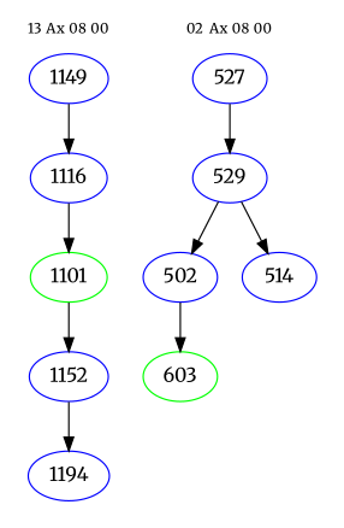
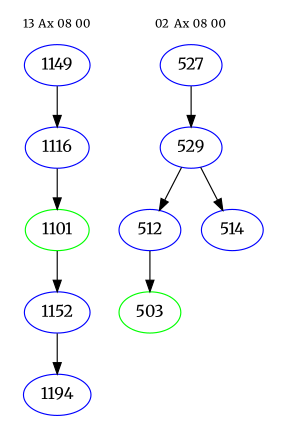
  digraph {
    fontname=Merriweather
    node [color=blue fontname=Merriweather]
    edge [color=black fontname=Merriweather]
    n1 [label=1149]
    n2 [label=1116]
    n3 [label=1152]
    n4 [color=green label=1101]
    n5 [label=1194]
    n6 [label=527]
-   n7 [label=502]
+   n7 [label=512]
    n8 [label=529]
-   n9 [color=green label=603]
+   n9 [color=green label=503]
    n10 [label=514]
    subgraph cluster_1 {
      color=white
      fontsize=10
      label="13_Ax_08_00"
      n1
      n2
      n3
      n4
      n5
    }
    subgraph cluster_2 {
      color=white
      fontsize=10
      label="02_Ax_08_00"
      n6
      n7
      n8
      n9
      n10
    }
    n1 -> n2
    n2 -> n4
    n3 -> n5
    n4 -> n3
    n6 -> n8
    n7 -> n9
    n8 -> n7
    n8 -> n10
  }
